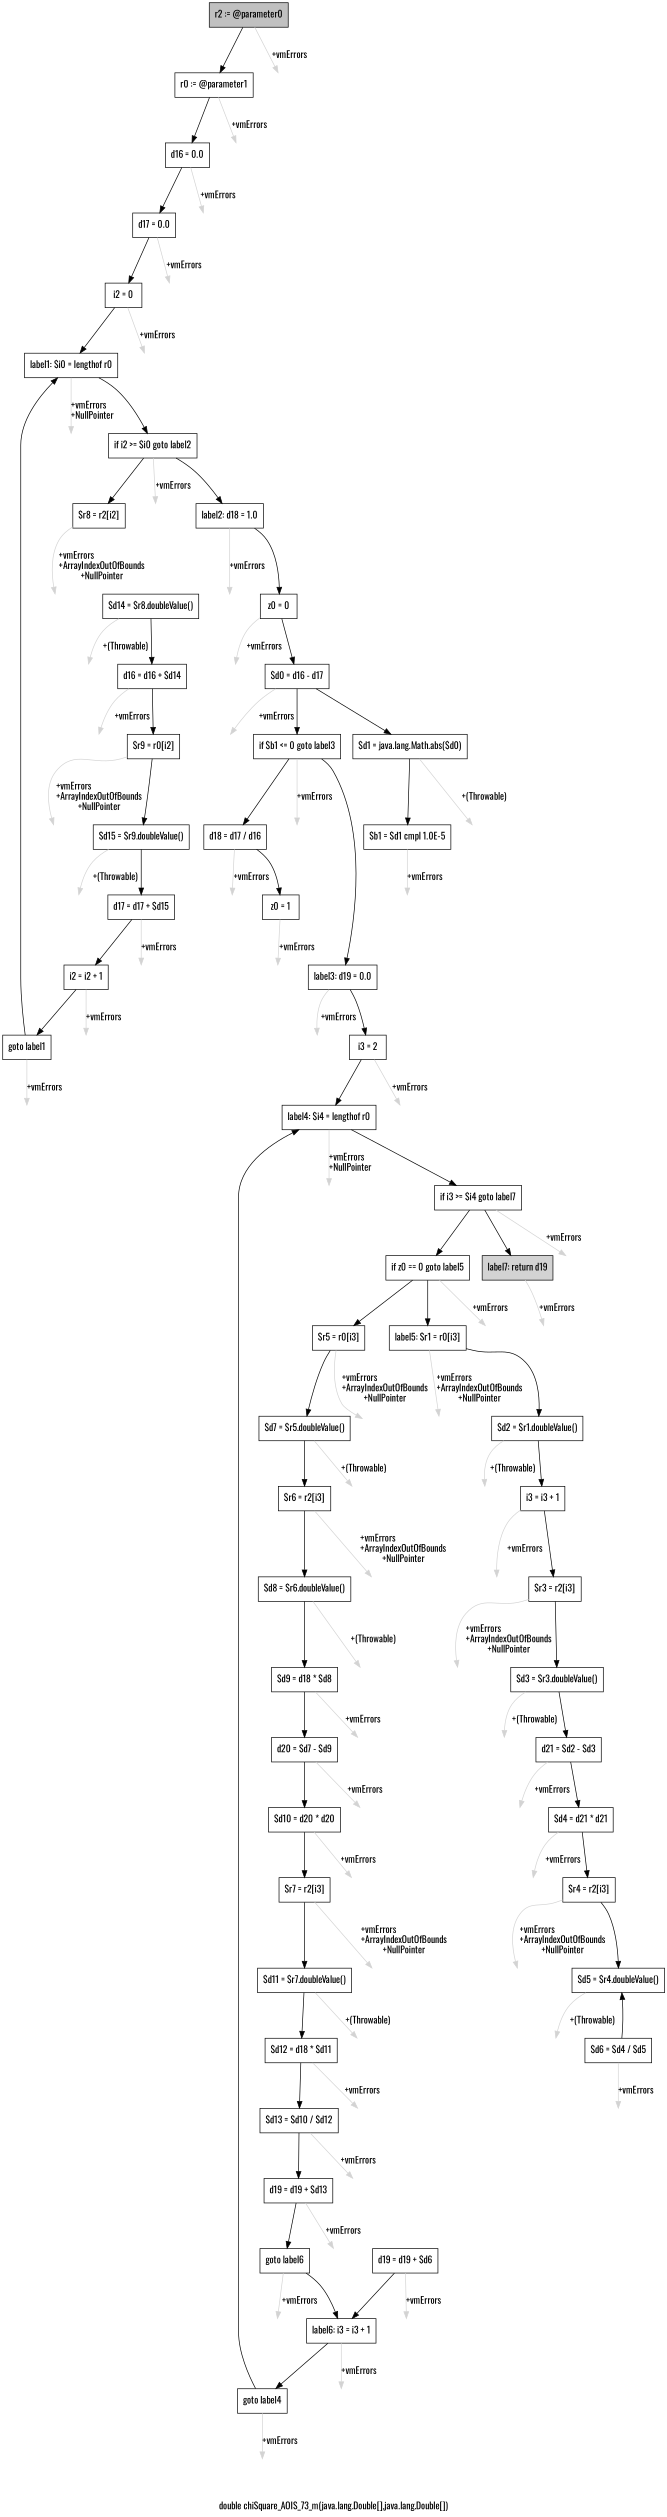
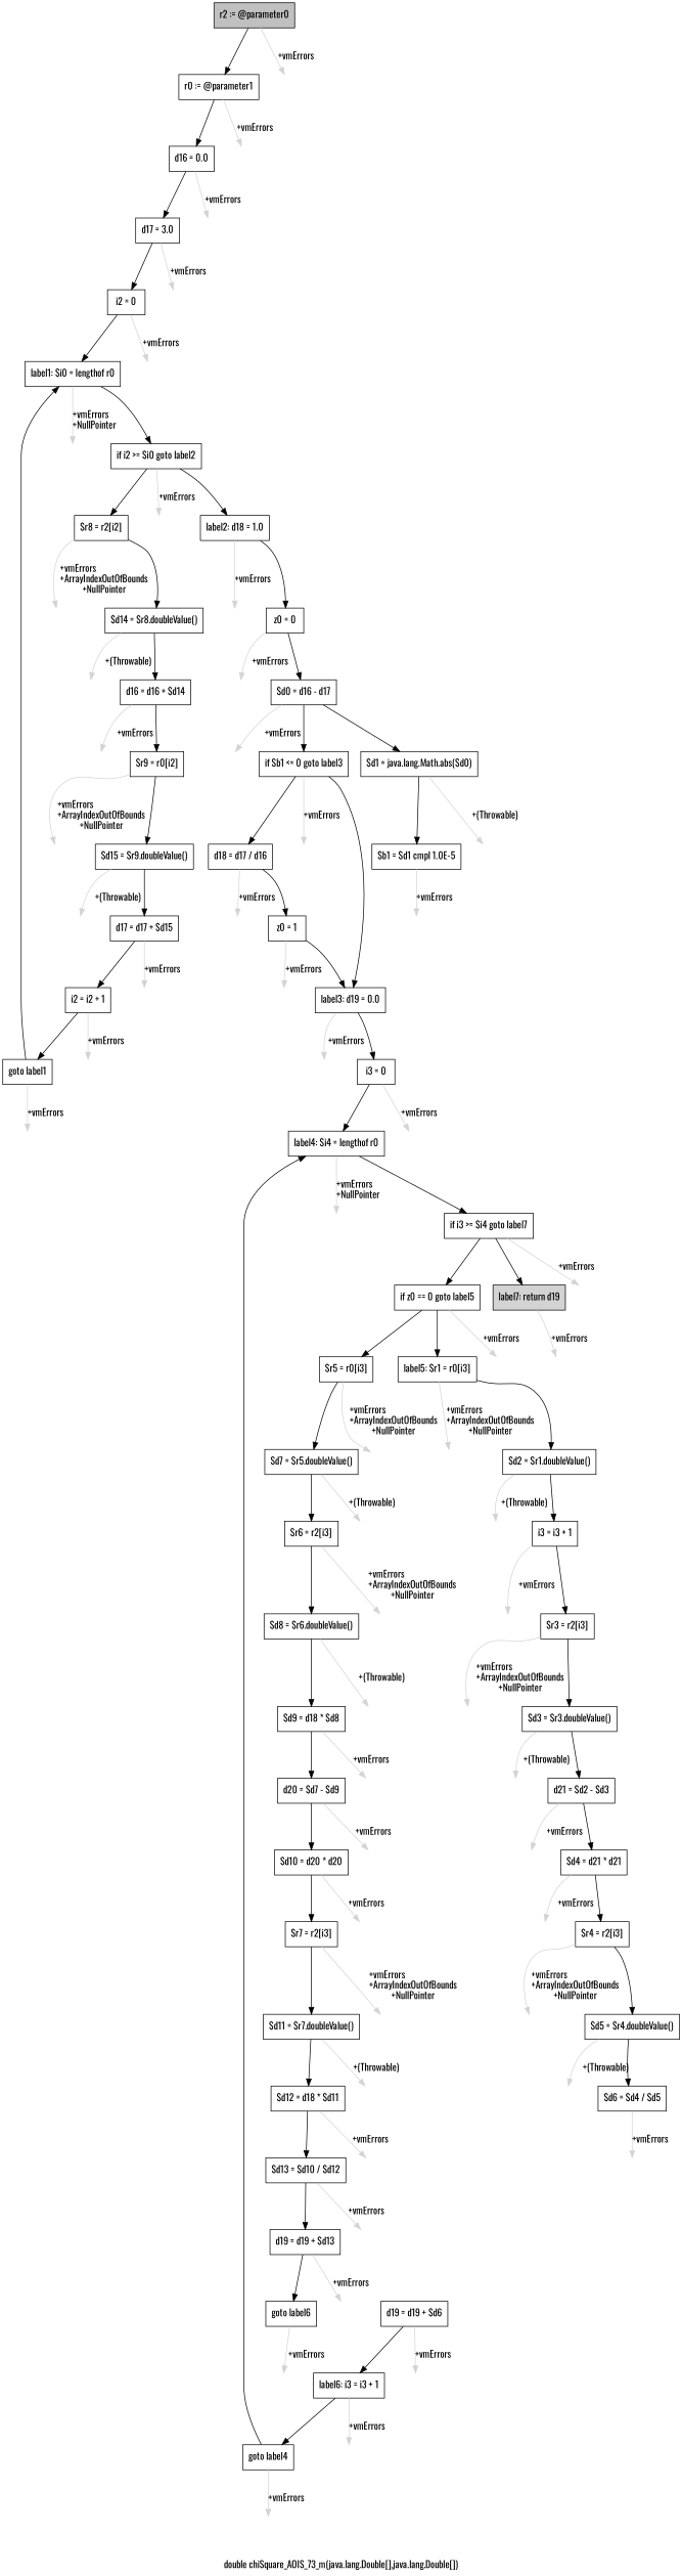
  digraph {
    fontname=Oswald
    label="double chiSquare_AOIS_73_m(java.lang.Double[],java.lang.Double[])"
    node [fontname=Oswald shape=box style=invis]
    edge [color=black fontname=Oswald]
    n1 [fillcolor=gray label="r2 := @parameter0" style=filled]
    n2 [label="r0 := @parameter1" style=""]
    n3 [label=Esc]
    n4 [label="d16 = 0.0" style=""]
    n5 [label=Esc]
-   n6 [label="d17 = 0.0" style=""]
+   n6 [label="d17 = 3.0" style=""]
    n7 [label=Esc]
    n8 [label="i2 = 0" style=""]
    n9 [label=Esc]
    n10 [label="label1: $i0 = lengthof r0" style=""]
    n11 [label=Esc]
    n12 [label="if i2 >= $i0 goto label2" style=""]
    n13 [label=Esc]
    n14 [label="$r8 = r2[i2]" style=""]
    n15 [label="label2: d18 = 1.0" style=""]
    n16 [label=Esc]
    n17 [label="$d14 = $r8.doubleValue()" style=""]
    n18 [label=Esc]
    n19 [label="z0 = 0" style=""]
    n20 [label=Esc]
    n21 [label="d16 = d16 + $d14" style=""]
    n22 [label=Esc]
    n23 [label="$d0 = d16 - d17" style=""]
    n24 [label=Esc]
    n25 [label="$r9 = r0[i2]" style=""]
    n26 [label=Esc]
    n27 [label="$d15 = $r9.doubleValue()" style=""]
    n28 [label=Esc]
    n29 [label="d17 = d17 + $d15" style=""]
    n30 [label=Esc]
    n31 [label="i2 = i2 + 1" style=""]
    n32 [label=Esc]
    n33 [label="goto label1" style=""]
    n34 [label=Esc]
    n35 [label=Esc]
    n36 [label="$d1 = java.lang.Math.abs($d0)" style=""]
    n37 [label=Esc]
    n38 [label="if $b1 <= 0 goto label3" style=""]
    n39 [label="$b1 = $d1 cmpl 1.0E-5" style=""]
    n40 [label=Esc]
    n41 [label=Esc]
    n42 [label="d18 = d17 / d16" style=""]
    n43 [label="label3: d19 = 0.0" style=""]
    n44 [label=Esc]
    n45 [label="z0 = 1" style=""]
    n46 [label=Esc]
-   n47 [label="i3 = 2" style=""]
+   n47 [label="i3 = 0" style=""]
    n48 [label=Esc]
    n49 [label=Esc]
    n50 [label="label4: $i4 = lengthof r0" style=""]
    n51 [label=Esc]
    n52 [label="if i3 >= $i4 goto label7" style=""]
    n53 [label=Esc]
    n54 [label="if z0 == 0 goto label5" style=""]
    n55 [fillcolor=lightgray label="label7: return d19" style=filled]
    n56 [label=Esc]
    n57 [label="$r5 = r0[i3]" style=""]
    n58 [label="label5: $r1 = r0[i3]" style=""]
    n59 [label=Esc]
    n60 [label=Esc]
    n61 [label="$d7 = $r5.doubleValue()" style=""]
    n62 [label=Esc]
    n63 [label="$d2 = $r1.doubleValue()" style=""]
    n64 [label=Esc]
    n65 [label="$r6 = r2[i3]" style=""]
    n66 [label=Esc]
    n67 [label="i3 = i3 + 1" style=""]
    n68 [label=Esc]
    n69 [label="$d8 = $r6.doubleValue()" style=""]
    n70 [label=Esc]
    n71 [label="$d9 = d18 * $d8" style=""]
    n72 [label=Esc]
    n73 [label="d20 = $d7 - $d9" style=""]
    n74 [label=Esc]
    n75 [label="$d10 = d20 * d20" style=""]
    n76 [label=Esc]
    n77 [label="$r7 = r2[i3]" style=""]
    n78 [label=Esc]
    n79 [label="$d11 = $r7.doubleValue()" style=""]
    n80 [label=Esc]
    n81 [label="$d12 = d18 * $d11" style=""]
    n82 [label=Esc]
    n83 [label="$d13 = $d10 / $d12" style=""]
    n84 [label=Esc]
    n85 [label="d19 = d19 + $d13" style=""]
    n86 [label=Esc]
    n87 [label="goto label6" style=""]
    n88 [label=Esc]
    n89 [label="label6: i3 = i3 + 1" style=""]
    n90 [label=Esc]
    n91 [label="goto label4" style=""]
    n92 [label=Esc]
    n93 [label=Esc]
    n94 [label="$r3 = r2[i3]" style=""]
    n95 [label=Esc]
    n96 [label="$d3 = $r3.doubleValue()" style=""]
    n97 [label=Esc]
    n98 [label="d21 = $d2 - $d3" style=""]
    n99 [label=Esc]
    n100 [label="$d4 = d21 * d21" style=""]
    n101 [label=Esc]
    n102 [label="$r4 = r2[i3]" style=""]
    n103 [label=Esc]
    n104 [label="$d5 = $r4.doubleValue()" style=""]
    n105 [label=Esc]
    n106 [label="$d6 = $d4 / $d5" style=""]
    n107 [label=Esc]
    n108 [label=Esc]
    n109 [label="d19 = d19 + $d6" style=""]
    n110 [label=Esc]
    n1 -> n2
    n1 -> n3 [color=lightgray label="\l+vmErrors"]
    n2 -> n4
    n2 -> n5 [color=lightgray label="\l+vmErrors"]
    n4 -> n6
    n4 -> n7 [color=lightgray label="\l+vmErrors"]
    n6 -> n8
    n6 -> n9 [color=lightgray label="\l+vmErrors"]
    n8 -> n10
    n8 -> n11 [color=lightgray label="\l+vmErrors"]
    n10 -> n12
    n10 -> n13 [color=lightgray label="\l+vmErrors\l+NullPointer"]
    n12 -> n14
    n12 -> n15
    n12 -> n16 [color=lightgray label="\l+vmErrors"]
+   n14 -> n17
    n14 -> n18 [color=lightgray label="\l+vmErrors\l+ArrayIndexOutOfBounds\l+NullPointer"]
    n15 -> n19
    n15 -> n20 [color=lightgray label="\l+vmErrors"]
    n17 -> n21
    n17 -> n22 [color=lightgray label="\l+(Throwable)"]
    n19 -> n23
    n19 -> n24 [color=lightgray label="\l+vmErrors"]
    n21 -> n25
    n21 -> n26 [color=lightgray label="\l+vmErrors"]
    n23 -> n36
    n23 -> n37 [color=lightgray label="\l+vmErrors"]
    n23 -> n38
    n25 -> n27
    n25 -> n28 [color=lightgray label="\l+vmErrors\l+ArrayIndexOutOfBounds\l+NullPointer"]
    n27 -> n29
    n27 -> n30 [color=lightgray label="\l+(Throwable)"]
    n29 -> n31
    n29 -> n32 [color=lightgray label="\l+vmErrors"]
    n31 -> n33
    n31 -> n34 [color=lightgray label="\l+vmErrors"]
    n33 -> n10
    n33 -> n35 [color=lightgray label="\l+vmErrors"]
    n36 -> n39
    n36 -> n40 [color=lightgray label="\l+(Throwable)"]
    n38 -> n42
    n38 -> n43
    n38 -> n44 [color=lightgray label="\l+vmErrors"]
    n39 -> n41 [color=lightgray label="\l+vmErrors"]
    n42 -> n45
    n42 -> n46 [color=lightgray label="\l+vmErrors"]
    n43 -> n47
    n43 -> n48 [color=lightgray label="\l+vmErrors"]
+   n45 -> n43
    n45 -> n49 [color=lightgray label="\l+vmErrors"]
    n47 -> n50
    n47 -> n51 [color=lightgray label="\l+vmErrors"]
    n50 -> n52
    n50 -> n53 [color=lightgray label="\l+vmErrors\l+NullPointer"]
    n52 -> n54
    n52 -> n55
    n52 -> n56 [color=lightgray label="\l+vmErrors"]
    n54 -> n57
    n54 -> n58
    n54 -> n59 [color=lightgray label="\l+vmErrors"]
    n55 -> n60 [color=lightgray label="\l+vmErrors"]
    n57 -> n61
    n57 -> n62 [color=lightgray label="\l+vmErrors\l+ArrayIndexOutOfBounds\l+NullPointer"]
    n58 -> n63
    n58 -> n64 [color=lightgray label="\l+vmErrors\l+ArrayIndexOutOfBounds\l+NullPointer"]
    n61 -> n65
    n61 -> n66 [color=lightgray label="\l+(Throwable)"]
    n63 -> n67
    n63 -> n68 [color=lightgray label="\l+(Throwable)"]
    n65 -> n69
    n65 -> n70 [color=lightgray label="\l+vmErrors\l+ArrayIndexOutOfBounds\l+NullPointer"]
    n67 -> n94
    n67 -> n95 [color=lightgray label="\l+vmErrors"]
    n69 -> n71
    n69 -> n72 [color=lightgray label="\l+(Throwable)"]
    n71 -> n73
    n71 -> n74 [color=lightgray label="\l+vmErrors"]
    n73 -> n75
    n73 -> n76 [color=lightgray label="\l+vmErrors"]
    n75 -> n77
    n75 -> n78 [color=lightgray label="\l+vmErrors"]
    n77 -> n79
    n77 -> n80 [color=lightgray label="\l+vmErrors\l+ArrayIndexOutOfBounds\l+NullPointer"]
    n79 -> n81
    n79 -> n82 [color=lightgray label="\l+(Throwable)"]
    n81 -> n83
    n81 -> n84 [color=lightgray label="\l+vmErrors"]
    n83 -> n85
    n83 -> n86 [color=lightgray label="\l+vmErrors"]
    n85 -> n87
    n85 -> n88 [color=lightgray label="\l+vmErrors"]
-   n87 -> n89
    n87 -> n90 [color=lightgray label="\l+vmErrors"]
    n89 -> n91
    n89 -> n92 [color=lightgray label="\l+vmErrors"]
    n91 -> n50
    n91 -> n93 [color=lightgray label="\l+vmErrors"]
    n94 -> n96
    n94 -> n97 [color=lightgray label="\l+vmErrors\l+ArrayIndexOutOfBounds\l+NullPointer"]
    n96 -> n98
    n96 -> n99 [color=lightgray label="\l+(Throwable)"]
    n98 -> n100
    n98 -> n101 [color=lightgray label="\l+vmErrors"]
    n100 -> n102
    n100 -> n103 [color=lightgray label="\l+vmErrors"]
    n102 -> n104
    n102 -> n105 [color=lightgray label="\l+vmErrors\l+ArrayIndexOutOfBounds\l+NullPointer"]
-   n106 -> n104
+   n104 -> n106
    n104 -> n107 [color=lightgray label="\l+(Throwable)"]
    n106 -> n108 [color=lightgray label="\l+vmErrors"]
    n109 -> n89
    n109 -> n110 [color=lightgray label="\l+vmErrors"]
  }
